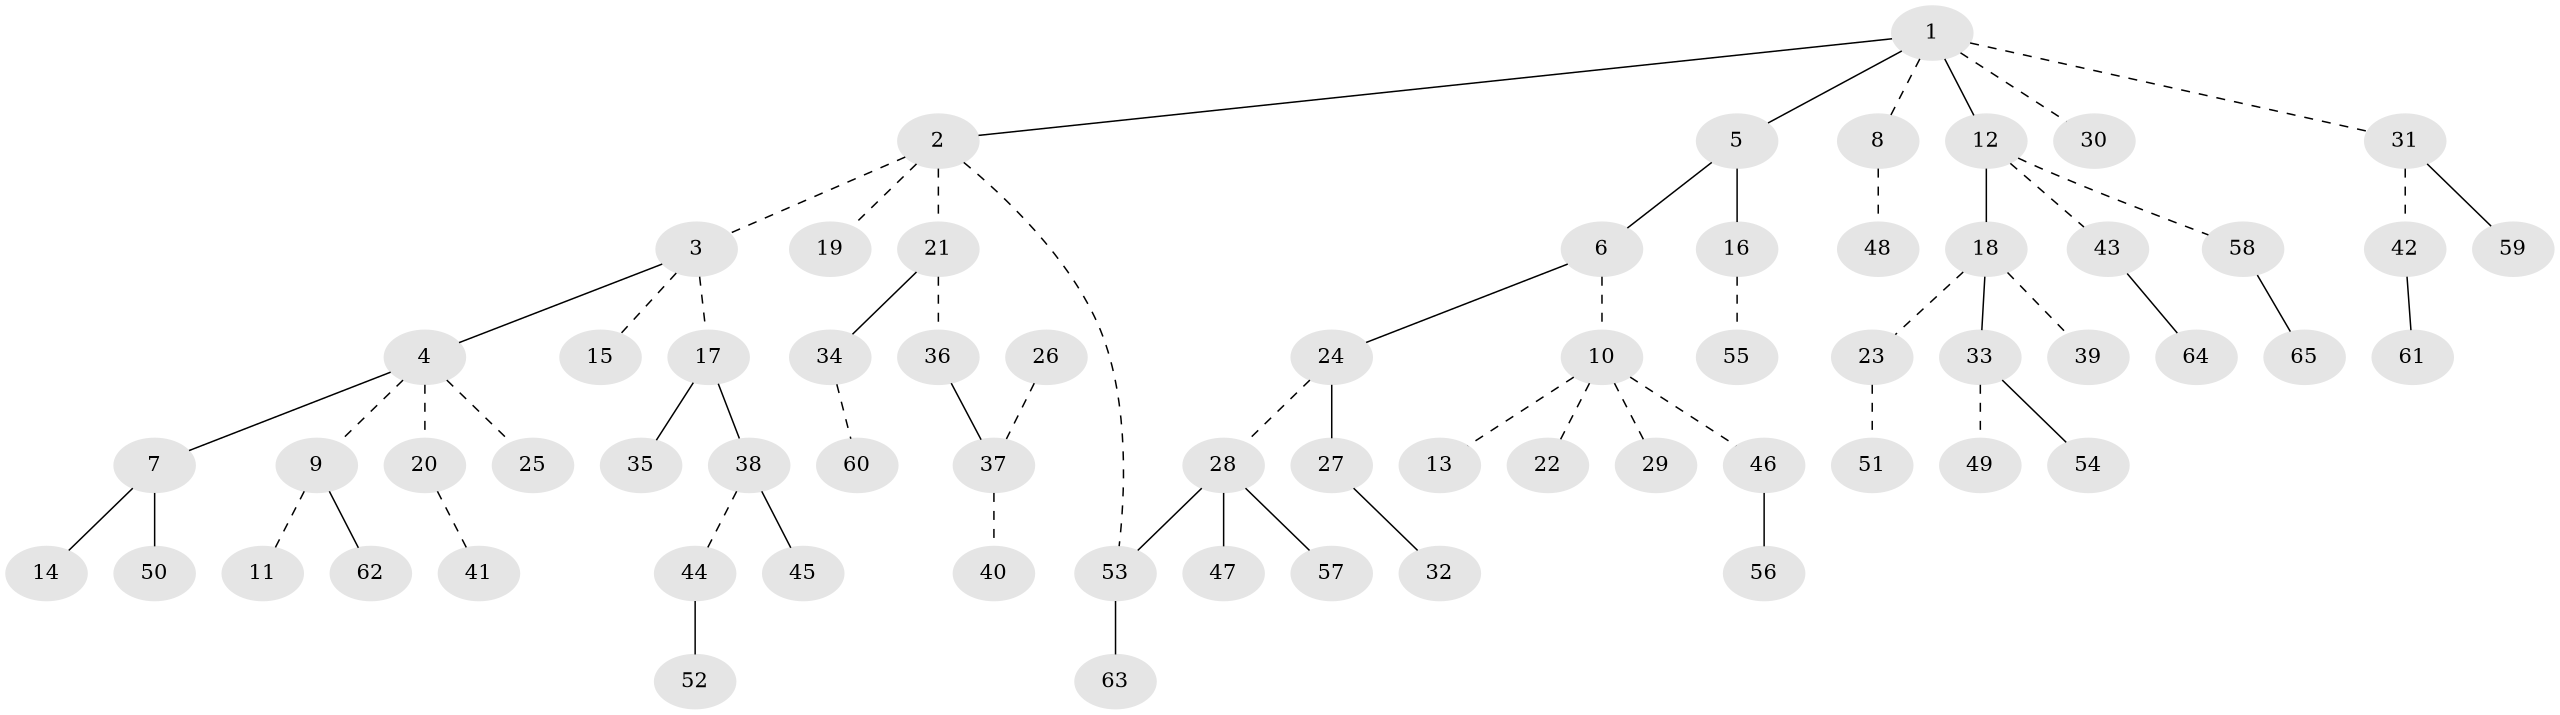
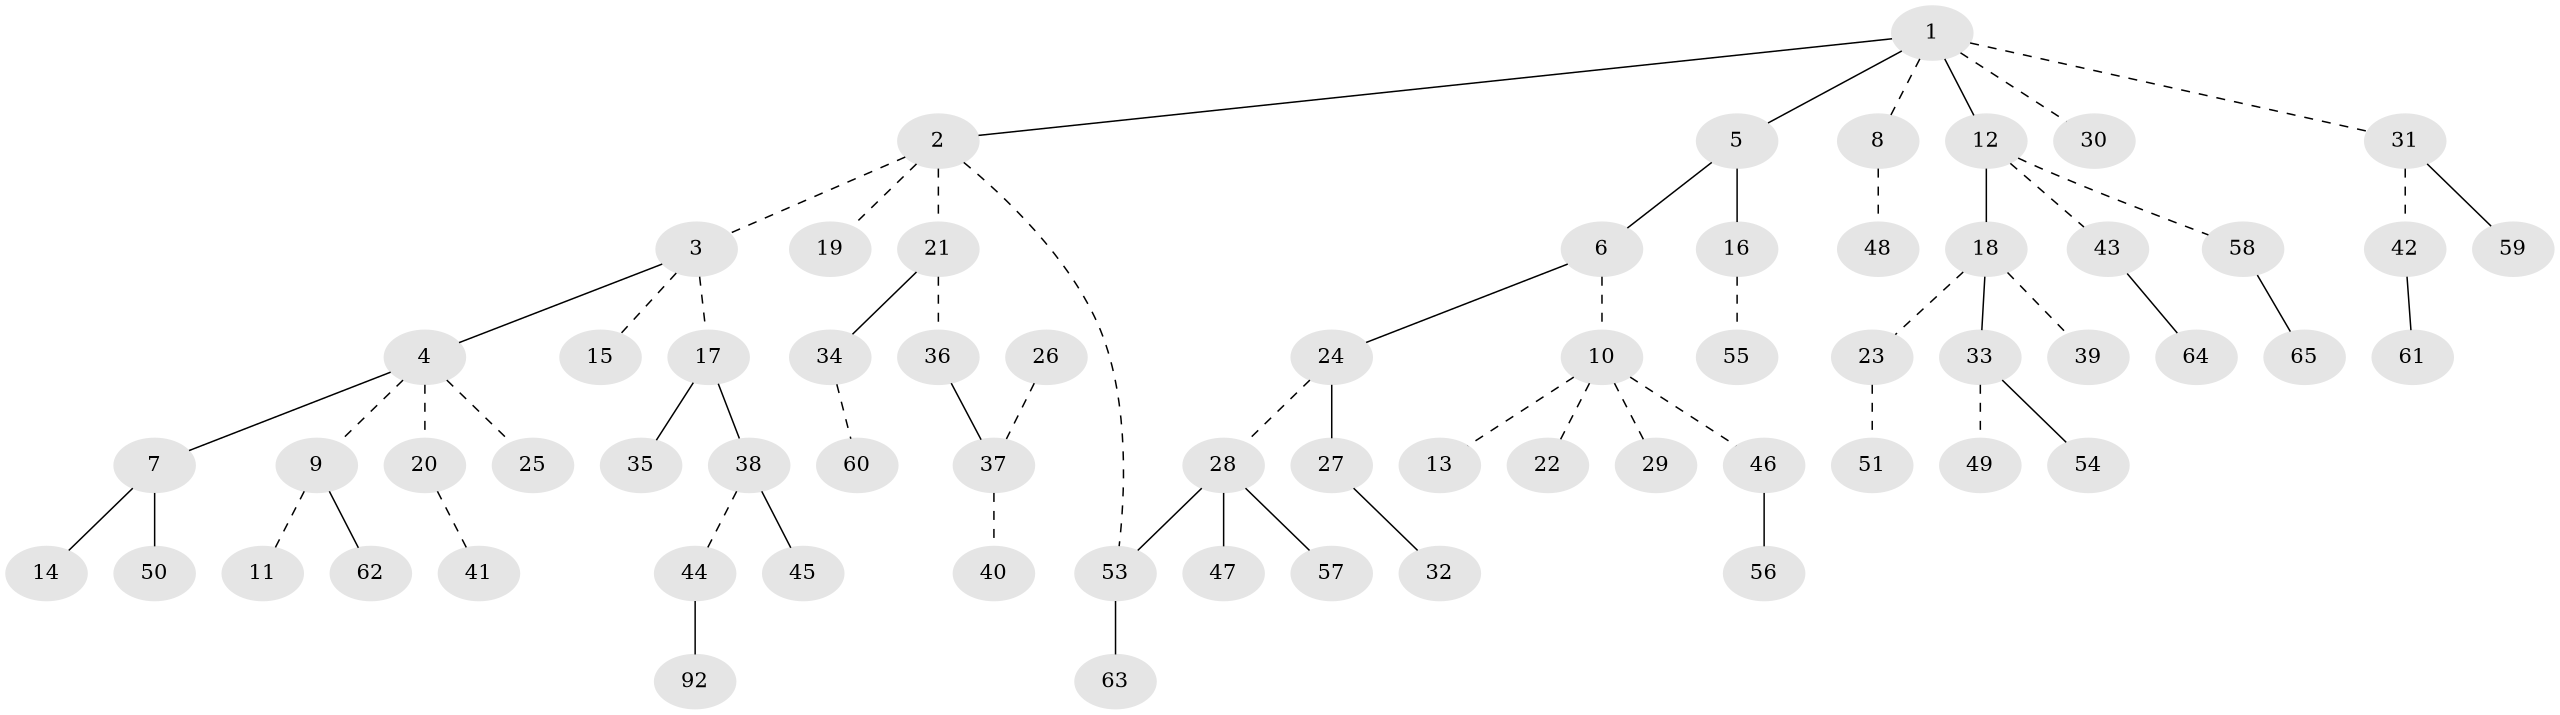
  graph {
    fontname="DejaVu Serif"
    node [color=gray90 fontname="DejaVu Serif" style=filled]
    edge [fontname="DejaVu Serif" style=dashed]
    1
    2
    5
    8
    12
    30
    31
    3
    19
    21
    53
    6
    16
    48
    18
    43
    58
    42
    59
    4
    15
    17
    34
    36
    63
    7
    9
    20
    25
    35
    38
    14
    50
    11
    62
    41
    10
    24
    55
    13
    22
    29
    46
    27
    28
    56
    23
    33
    39
    64
    65
    26
    37
    44
    45
    51
    49
    54
    60
    32
    47
    57
    40
    61
-   52
+   52 [label=92]
    1 -- 2 [style=solid]
    1 -- 5 [style=solid]
    1 -- 8
    1 -- 12 [style=solid]
    1 -- 30
    1 -- 31
    2 -- 3
    2 -- 19
    2 -- 21
    2 -- 53
    5 -- 6 [style=solid]
    5 -- 16 [style=solid]
    8 -- 48
    12 -- 18 [style=solid]
    12 -- 43
    12 -- 58
    31 -- 42
    31 -- 59 [style=solid]
    3 -- 4 [style=solid]
    3 -- 15
    3 -- 17
    21 -- 34 [style=solid]
    21 -- 36
    53 -- 63 [style=solid]
    6 -- 10
    6 -- 24 [style=solid]
    16 -- 55
    18 -- 23
    18 -- 33 [style=solid]
    18 -- 39
    43 -- 64 [style=solid]
    58 -- 65 [style=solid]
    42 -- 61 [style=solid]
    4 -- 7 [style=solid]
    4 -- 9
    4 -- 20
    4 -- 25
    17 -- 35 [style=solid]
    17 -- 38 [style=solid]
    34 -- 60
    36 -- 37 [style=solid]
    7 -- 14 [style=solid]
    7 -- 50 [style=solid]
    9 -- 11
    9 -- 62 [style=solid]
    20 -- 41
    38 -- 44
    38 -- 45 [style=solid]
    10 -- 13
    10 -- 22
    10 -- 29
    10 -- 46
    24 -- 27 [style=solid]
    24 -- 28
    46 -- 56 [style=solid]
    27 -- 32 [style=solid]
    28 -- 53 [style=solid]
    28 -- 47 [style=solid]
    28 -- 57 [style=solid]
    23 -- 51
    33 -- 49
    33 -- 54 [style=solid]
    26 -- 37
    37 -- 40
    44 -- 52 [style=solid]
  }
